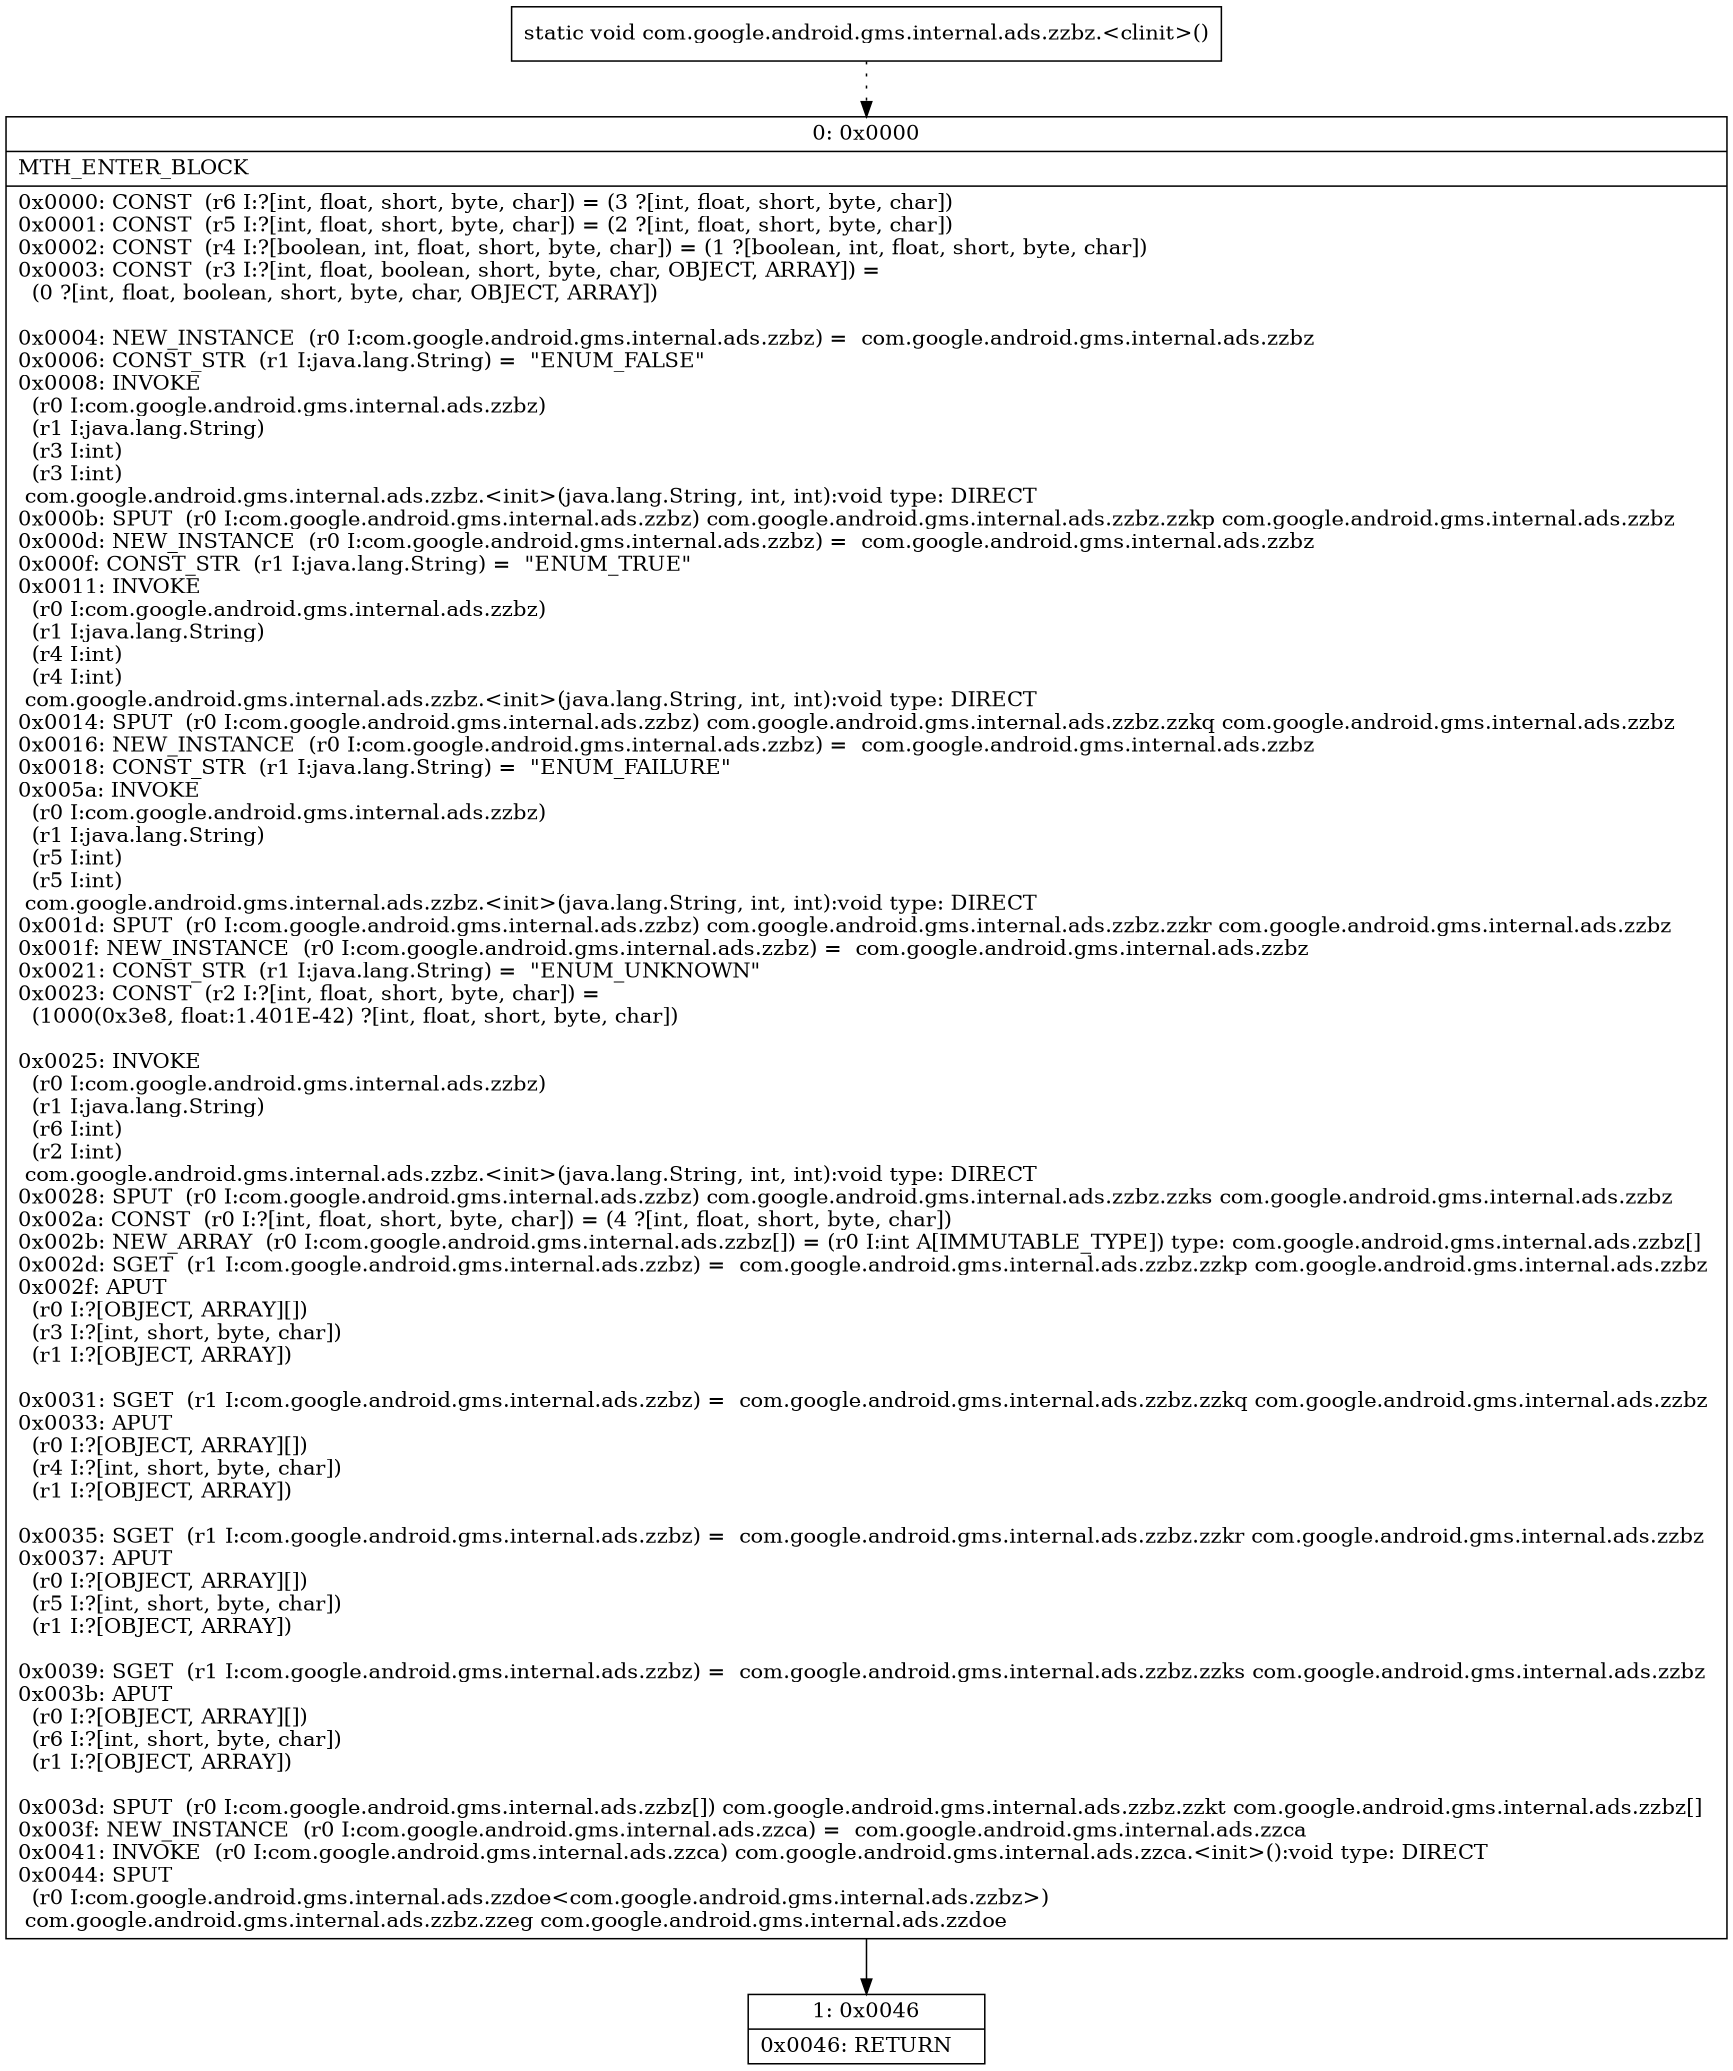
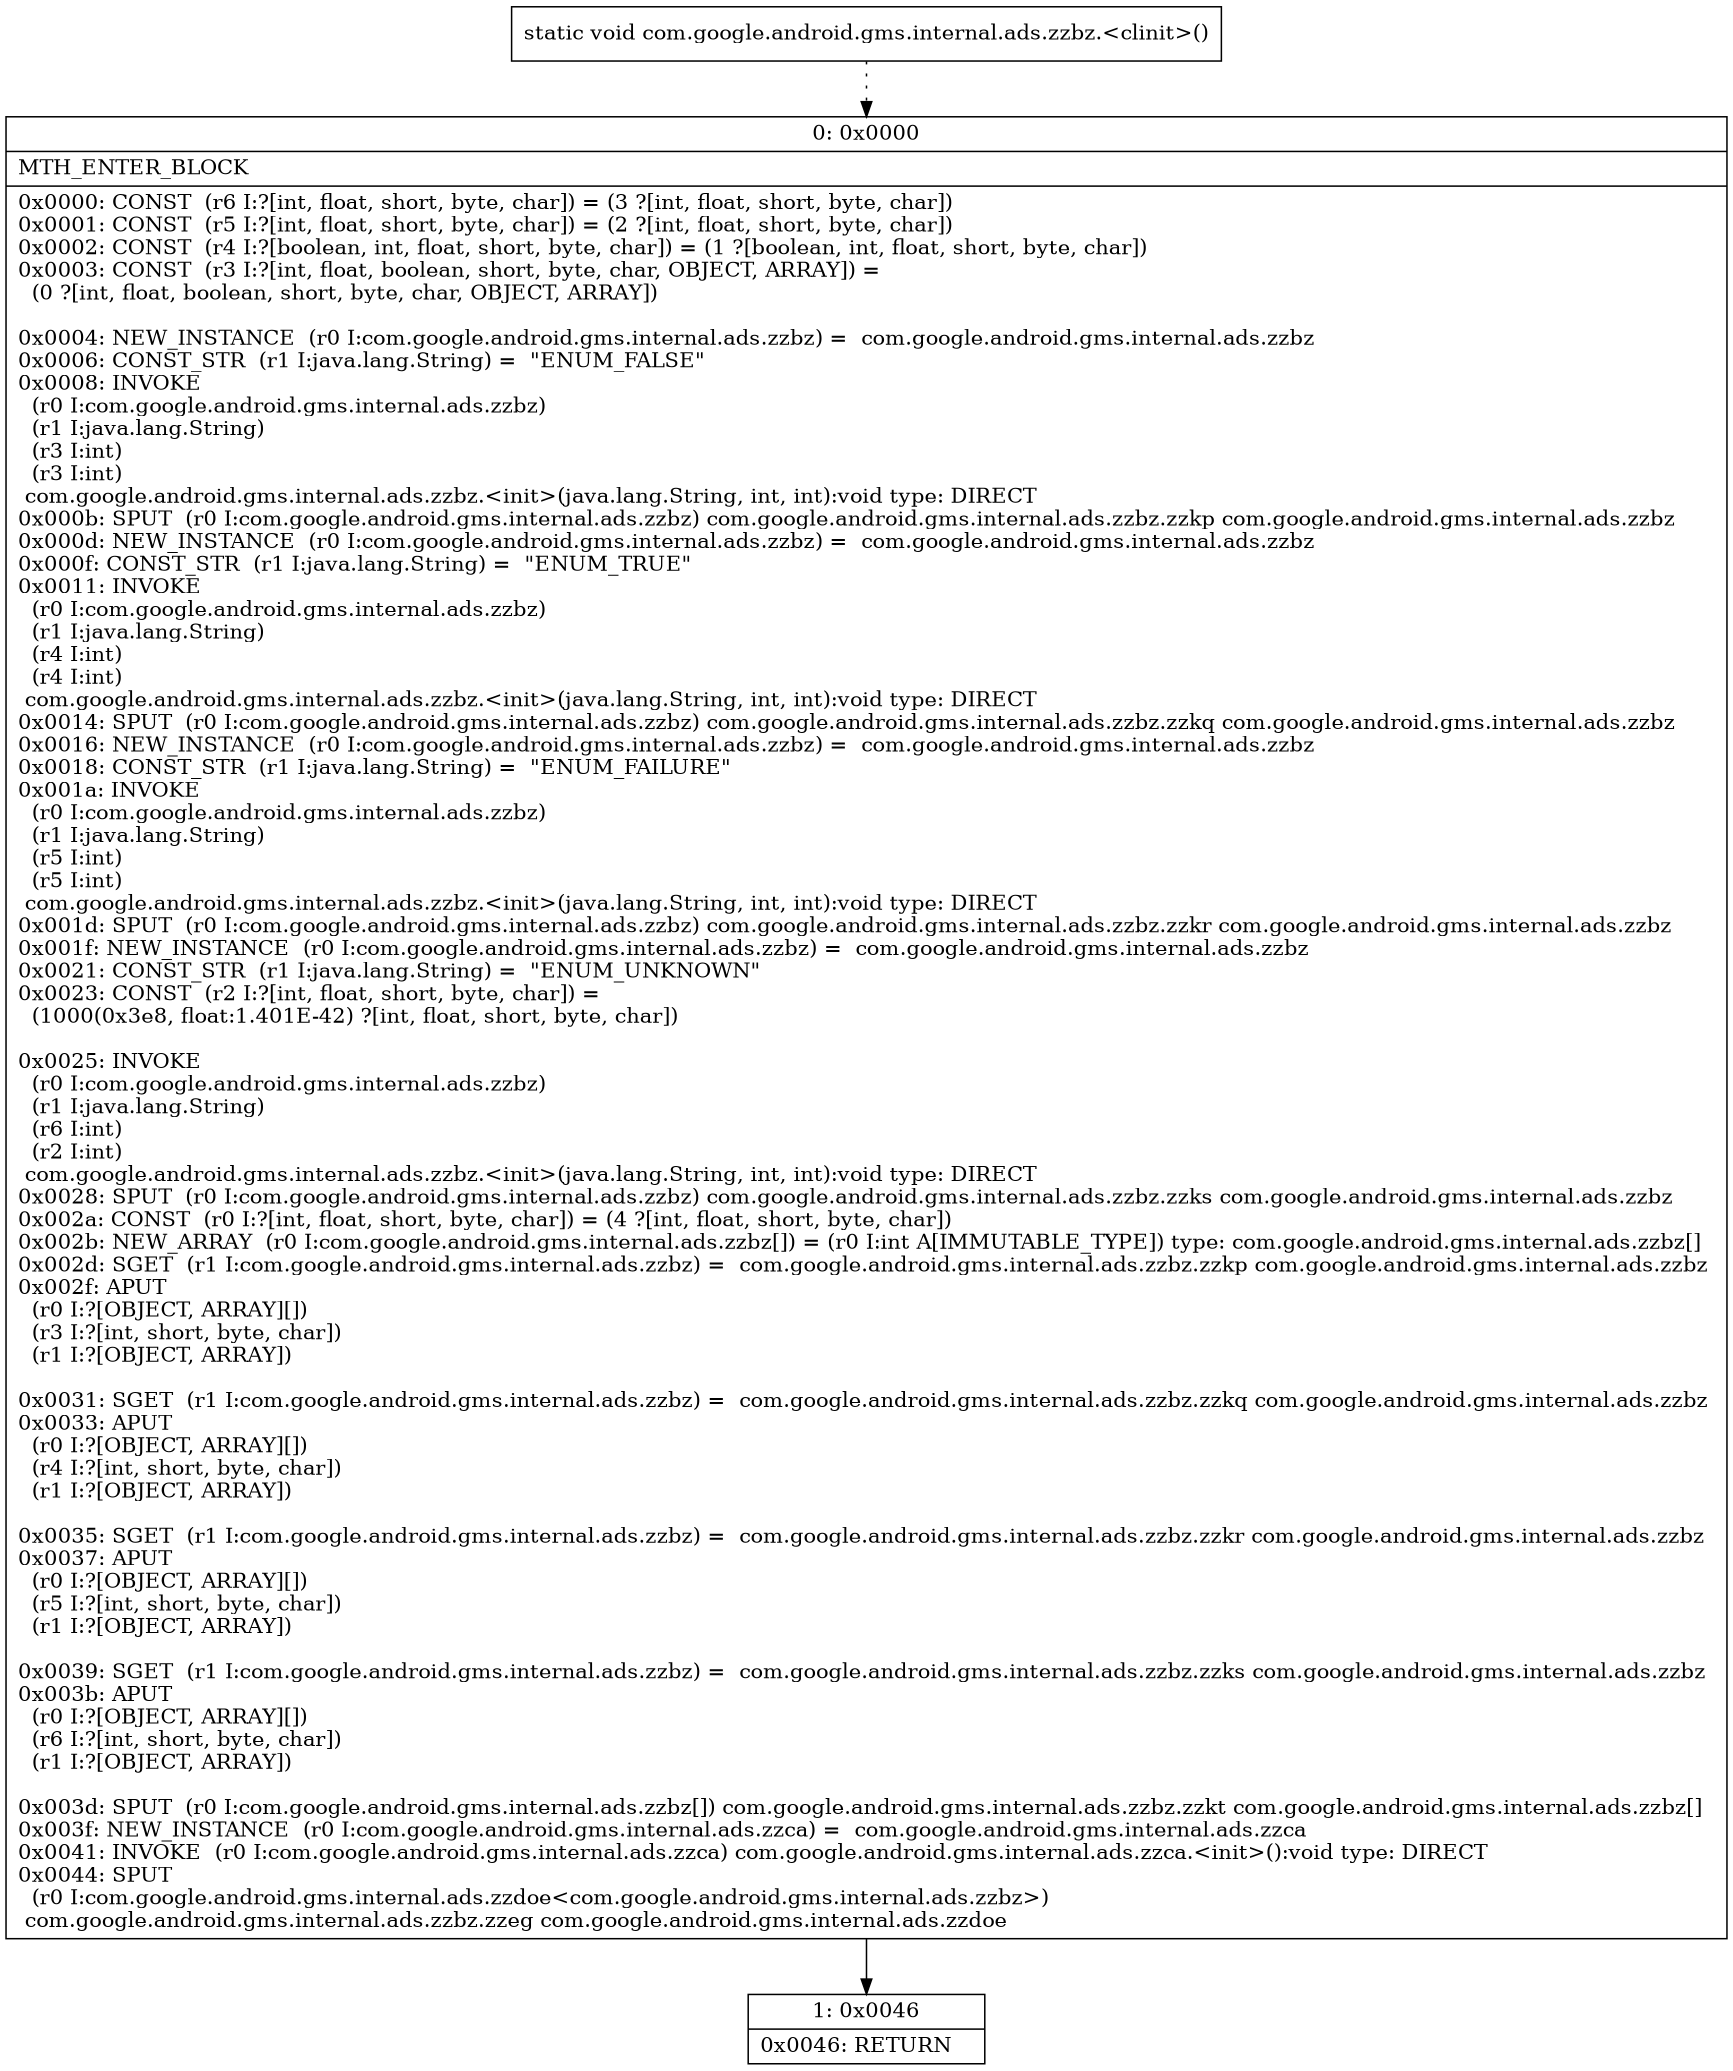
  digraph {
    node [shape=record]
    edge [color=black]
-   n1 [label="{0\:\ 0x0000|MTH_ENTER_BLOCK\l|0x0000: CONST  (r6 I:?[int, float, short, byte, char]) = (3 ?[int, float, short, byte, char]) \l0x0001: CONST  (r5 I:?[int, float, short, byte, char]) = (2 ?[int, float, short, byte, char]) \l0x0002: CONST  (r4 I:?[boolean, int, float, short, byte, char]) = (1 ?[boolean, int, float, short, byte, char]) \l0x0003: CONST  (r3 I:?[int, float, boolean, short, byte, char, OBJECT, ARRAY]) = \l  (0 ?[int, float, boolean, short, byte, char, OBJECT, ARRAY])\l \l0x0004: NEW_INSTANCE  (r0 I:com.google.android.gms.internal.ads.zzbz) =  com.google.android.gms.internal.ads.zzbz \l0x0006: CONST_STR  (r1 I:java.lang.String) =  \"ENUM_FALSE\" \l0x0008: INVOKE  \l  (r0 I:com.google.android.gms.internal.ads.zzbz)\l  (r1 I:java.lang.String)\l  (r3 I:int)\l  (r3 I:int)\l com.google.android.gms.internal.ads.zzbz.\<init\>(java.lang.String, int, int):void type: DIRECT \l0x000b: SPUT  (r0 I:com.google.android.gms.internal.ads.zzbz) com.google.android.gms.internal.ads.zzbz.zzkp com.google.android.gms.internal.ads.zzbz \l0x000d: NEW_INSTANCE  (r0 I:com.google.android.gms.internal.ads.zzbz) =  com.google.android.gms.internal.ads.zzbz \l0x000f: CONST_STR  (r1 I:java.lang.String) =  \"ENUM_TRUE\" \l0x0011: INVOKE  \l  (r0 I:com.google.android.gms.internal.ads.zzbz)\l  (r1 I:java.lang.String)\l  (r4 I:int)\l  (r4 I:int)\l com.google.android.gms.internal.ads.zzbz.\<init\>(java.lang.String, int, int):void type: DIRECT \l0x0014: SPUT  (r0 I:com.google.android.gms.internal.ads.zzbz) com.google.android.gms.internal.ads.zzbz.zzkq com.google.android.gms.internal.ads.zzbz \l0x0016: NEW_INSTANCE  (r0 I:com.google.android.gms.internal.ads.zzbz) =  com.google.android.gms.internal.ads.zzbz \l0x0018: CONST_STR  (r1 I:java.lang.String) =  \"ENUM_FAILURE\" \l0x005a: INVOKE  \l  (r0 I:com.google.android.gms.internal.ads.zzbz)\l  (r1 I:java.lang.String)\l  (r5 I:int)\l  (r5 I:int)\l com.google.android.gms.internal.ads.zzbz.\<init\>(java.lang.String, int, int):void type: DIRECT \l0x001d: SPUT  (r0 I:com.google.android.gms.internal.ads.zzbz) com.google.android.gms.internal.ads.zzbz.zzkr com.google.android.gms.internal.ads.zzbz \l0x001f: NEW_INSTANCE  (r0 I:com.google.android.gms.internal.ads.zzbz) =  com.google.android.gms.internal.ads.zzbz \l0x0021: CONST_STR  (r1 I:java.lang.String) =  \"ENUM_UNKNOWN\" \l0x0023: CONST  (r2 I:?[int, float, short, byte, char]) = \l  (1000(0x3e8, float:1.401E\-42) ?[int, float, short, byte, char])\l \l0x0025: INVOKE  \l  (r0 I:com.google.android.gms.internal.ads.zzbz)\l  (r1 I:java.lang.String)\l  (r6 I:int)\l  (r2 I:int)\l com.google.android.gms.internal.ads.zzbz.\<init\>(java.lang.String, int, int):void type: DIRECT \l0x0028: SPUT  (r0 I:com.google.android.gms.internal.ads.zzbz) com.google.android.gms.internal.ads.zzbz.zzks com.google.android.gms.internal.ads.zzbz \l0x002a: CONST  (r0 I:?[int, float, short, byte, char]) = (4 ?[int, float, short, byte, char]) \l0x002b: NEW_ARRAY  (r0 I:com.google.android.gms.internal.ads.zzbz[]) = (r0 I:int A[IMMUTABLE_TYPE]) type: com.google.android.gms.internal.ads.zzbz[] \l0x002d: SGET  (r1 I:com.google.android.gms.internal.ads.zzbz) =  com.google.android.gms.internal.ads.zzbz.zzkp com.google.android.gms.internal.ads.zzbz \l0x002f: APUT  \l  (r0 I:?[OBJECT, ARRAY][])\l  (r3 I:?[int, short, byte, char])\l  (r1 I:?[OBJECT, ARRAY])\l \l0x0031: SGET  (r1 I:com.google.android.gms.internal.ads.zzbz) =  com.google.android.gms.internal.ads.zzbz.zzkq com.google.android.gms.internal.ads.zzbz \l0x0033: APUT  \l  (r0 I:?[OBJECT, ARRAY][])\l  (r4 I:?[int, short, byte, char])\l  (r1 I:?[OBJECT, ARRAY])\l \l0x0035: SGET  (r1 I:com.google.android.gms.internal.ads.zzbz) =  com.google.android.gms.internal.ads.zzbz.zzkr com.google.android.gms.internal.ads.zzbz \l0x0037: APUT  \l  (r0 I:?[OBJECT, ARRAY][])\l  (r5 I:?[int, short, byte, char])\l  (r1 I:?[OBJECT, ARRAY])\l \l0x0039: SGET  (r1 I:com.google.android.gms.internal.ads.zzbz) =  com.google.android.gms.internal.ads.zzbz.zzks com.google.android.gms.internal.ads.zzbz \l0x003b: APUT  \l  (r0 I:?[OBJECT, ARRAY][])\l  (r6 I:?[int, short, byte, char])\l  (r1 I:?[OBJECT, ARRAY])\l \l0x003d: SPUT  (r0 I:com.google.android.gms.internal.ads.zzbz[]) com.google.android.gms.internal.ads.zzbz.zzkt com.google.android.gms.internal.ads.zzbz[] \l0x003f: NEW_INSTANCE  (r0 I:com.google.android.gms.internal.ads.zzca) =  com.google.android.gms.internal.ads.zzca \l0x0041: INVOKE  (r0 I:com.google.android.gms.internal.ads.zzca) com.google.android.gms.internal.ads.zzca.\<init\>():void type: DIRECT \l0x0044: SPUT  \l  (r0 I:com.google.android.gms.internal.ads.zzdoe\<com.google.android.gms.internal.ads.zzbz\>)\l com.google.android.gms.internal.ads.zzbz.zzeg com.google.android.gms.internal.ads.zzdoe \l}"]
+   n1 [label="{0\:\ 0x0000|MTH_ENTER_BLOCK\l|0x0000: CONST  (r6 I:?[int, float, short, byte, char]) = (3 ?[int, float, short, byte, char]) \l0x0001: CONST  (r5 I:?[int, float, short, byte, char]) = (2 ?[int, float, short, byte, char]) \l0x0002: CONST  (r4 I:?[boolean, int, float, short, byte, char]) = (1 ?[boolean, int, float, short, byte, char]) \l0x0003: CONST  (r3 I:?[int, float, boolean, short, byte, char, OBJECT, ARRAY]) = \l  (0 ?[int, float, boolean, short, byte, char, OBJECT, ARRAY])\l \l0x0004: NEW_INSTANCE  (r0 I:com.google.android.gms.internal.ads.zzbz) =  com.google.android.gms.internal.ads.zzbz \l0x0006: CONST_STR  (r1 I:java.lang.String) =  \"ENUM_FALSE\" \l0x0008: INVOKE  \l  (r0 I:com.google.android.gms.internal.ads.zzbz)\l  (r1 I:java.lang.String)\l  (r3 I:int)\l  (r3 I:int)\l com.google.android.gms.internal.ads.zzbz.\<init\>(java.lang.String, int, int):void type: DIRECT \l0x000b: SPUT  (r0 I:com.google.android.gms.internal.ads.zzbz) com.google.android.gms.internal.ads.zzbz.zzkp com.google.android.gms.internal.ads.zzbz \l0x000d: NEW_INSTANCE  (r0 I:com.google.android.gms.internal.ads.zzbz) =  com.google.android.gms.internal.ads.zzbz \l0x000f: CONST_STR  (r1 I:java.lang.String) =  \"ENUM_TRUE\" \l0x0011: INVOKE  \l  (r0 I:com.google.android.gms.internal.ads.zzbz)\l  (r1 I:java.lang.String)\l  (r4 I:int)\l  (r4 I:int)\l com.google.android.gms.internal.ads.zzbz.\<init\>(java.lang.String, int, int):void type: DIRECT \l0x0014: SPUT  (r0 I:com.google.android.gms.internal.ads.zzbz) com.google.android.gms.internal.ads.zzbz.zzkq com.google.android.gms.internal.ads.zzbz \l0x0016: NEW_INSTANCE  (r0 I:com.google.android.gms.internal.ads.zzbz) =  com.google.android.gms.internal.ads.zzbz \l0x0018: CONST_STR  (r1 I:java.lang.String) =  \"ENUM_FAILURE\" \l0x001a: INVOKE  \l  (r0 I:com.google.android.gms.internal.ads.zzbz)\l  (r1 I:java.lang.String)\l  (r5 I:int)\l  (r5 I:int)\l com.google.android.gms.internal.ads.zzbz.\<init\>(java.lang.String, int, int):void type: DIRECT \l0x001d: SPUT  (r0 I:com.google.android.gms.internal.ads.zzbz) com.google.android.gms.internal.ads.zzbz.zzkr com.google.android.gms.internal.ads.zzbz \l0x001f: NEW_INSTANCE  (r0 I:com.google.android.gms.internal.ads.zzbz) =  com.google.android.gms.internal.ads.zzbz \l0x0021: CONST_STR  (r1 I:java.lang.String) =  \"ENUM_UNKNOWN\" \l0x0023: CONST  (r2 I:?[int, float, short, byte, char]) = \l  (1000(0x3e8, float:1.401E\-42) ?[int, float, short, byte, char])\l \l0x0025: INVOKE  \l  (r0 I:com.google.android.gms.internal.ads.zzbz)\l  (r1 I:java.lang.String)\l  (r6 I:int)\l  (r2 I:int)\l com.google.android.gms.internal.ads.zzbz.\<init\>(java.lang.String, int, int):void type: DIRECT \l0x0028: SPUT  (r0 I:com.google.android.gms.internal.ads.zzbz) com.google.android.gms.internal.ads.zzbz.zzks com.google.android.gms.internal.ads.zzbz \l0x002a: CONST  (r0 I:?[int, float, short, byte, char]) = (4 ?[int, float, short, byte, char]) \l0x002b: NEW_ARRAY  (r0 I:com.google.android.gms.internal.ads.zzbz[]) = (r0 I:int A[IMMUTABLE_TYPE]) type: com.google.android.gms.internal.ads.zzbz[] \l0x002d: SGET  (r1 I:com.google.android.gms.internal.ads.zzbz) =  com.google.android.gms.internal.ads.zzbz.zzkp com.google.android.gms.internal.ads.zzbz \l0x002f: APUT  \l  (r0 I:?[OBJECT, ARRAY][])\l  (r3 I:?[int, short, byte, char])\l  (r1 I:?[OBJECT, ARRAY])\l \l0x0031: SGET  (r1 I:com.google.android.gms.internal.ads.zzbz) =  com.google.android.gms.internal.ads.zzbz.zzkq com.google.android.gms.internal.ads.zzbz \l0x0033: APUT  \l  (r0 I:?[OBJECT, ARRAY][])\l  (r4 I:?[int, short, byte, char])\l  (r1 I:?[OBJECT, ARRAY])\l \l0x0035: SGET  (r1 I:com.google.android.gms.internal.ads.zzbz) =  com.google.android.gms.internal.ads.zzbz.zzkr com.google.android.gms.internal.ads.zzbz \l0x0037: APUT  \l  (r0 I:?[OBJECT, ARRAY][])\l  (r5 I:?[int, short, byte, char])\l  (r1 I:?[OBJECT, ARRAY])\l \l0x0039: SGET  (r1 I:com.google.android.gms.internal.ads.zzbz) =  com.google.android.gms.internal.ads.zzbz.zzks com.google.android.gms.internal.ads.zzbz \l0x003b: APUT  \l  (r0 I:?[OBJECT, ARRAY][])\l  (r6 I:?[int, short, byte, char])\l  (r1 I:?[OBJECT, ARRAY])\l \l0x003d: SPUT  (r0 I:com.google.android.gms.internal.ads.zzbz[]) com.google.android.gms.internal.ads.zzbz.zzkt com.google.android.gms.internal.ads.zzbz[] \l0x003f: NEW_INSTANCE  (r0 I:com.google.android.gms.internal.ads.zzca) =  com.google.android.gms.internal.ads.zzca \l0x0041: INVOKE  (r0 I:com.google.android.gms.internal.ads.zzca) com.google.android.gms.internal.ads.zzca.\<init\>():void type: DIRECT \l0x0044: SPUT  \l  (r0 I:com.google.android.gms.internal.ads.zzdoe\<com.google.android.gms.internal.ads.zzbz\>)\l com.google.android.gms.internal.ads.zzbz.zzeg com.google.android.gms.internal.ads.zzdoe \l}"]
    n2 [label="{1\:\ 0x0046|0x0046: RETURN   \l}"]
    n3 [label="{static void com.google.android.gms.internal.ads.zzbz.\<clinit\>() }"]
    n1 -> n2 [style=solid]
    n3 -> n1 [style=dotted]
  }
